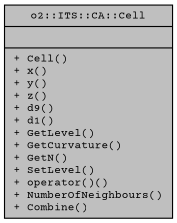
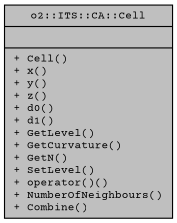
  digraph {
    fontname="Courier Prime"
-   n1 [color=black fillcolor=grey75 fontcolor=black fontname="Courier Prime" fontsize=10 height=0.2 label="{o2::ITS::CA::Cell\n||+ Cell()\l+ x()\l+ y()\l+ z()\l+ d9()\l+ d1()\l+ GetLevel()\l+ GetCurvature()\l+ GetN()\l+ SetLevel()\l+ operator()()\l+ NumberOfNeighbours()\l+ Combine()\l}" shape=record style=filled width=0.4]
+   n1 [color=black fillcolor=grey75 fontcolor=black fontname="Courier Prime" fontsize=10 height=0.2 label="{o2::ITS::CA::Cell\n||+ Cell()\l+ x()\l+ y()\l+ z()\l+ d0()\l+ d1()\l+ GetLevel()\l+ GetCurvature()\l+ GetN()\l+ SetLevel()\l+ operator()()\l+ NumberOfNeighbours()\l+ Combine()\l}" shape=record style=filled width=0.4]
  }
